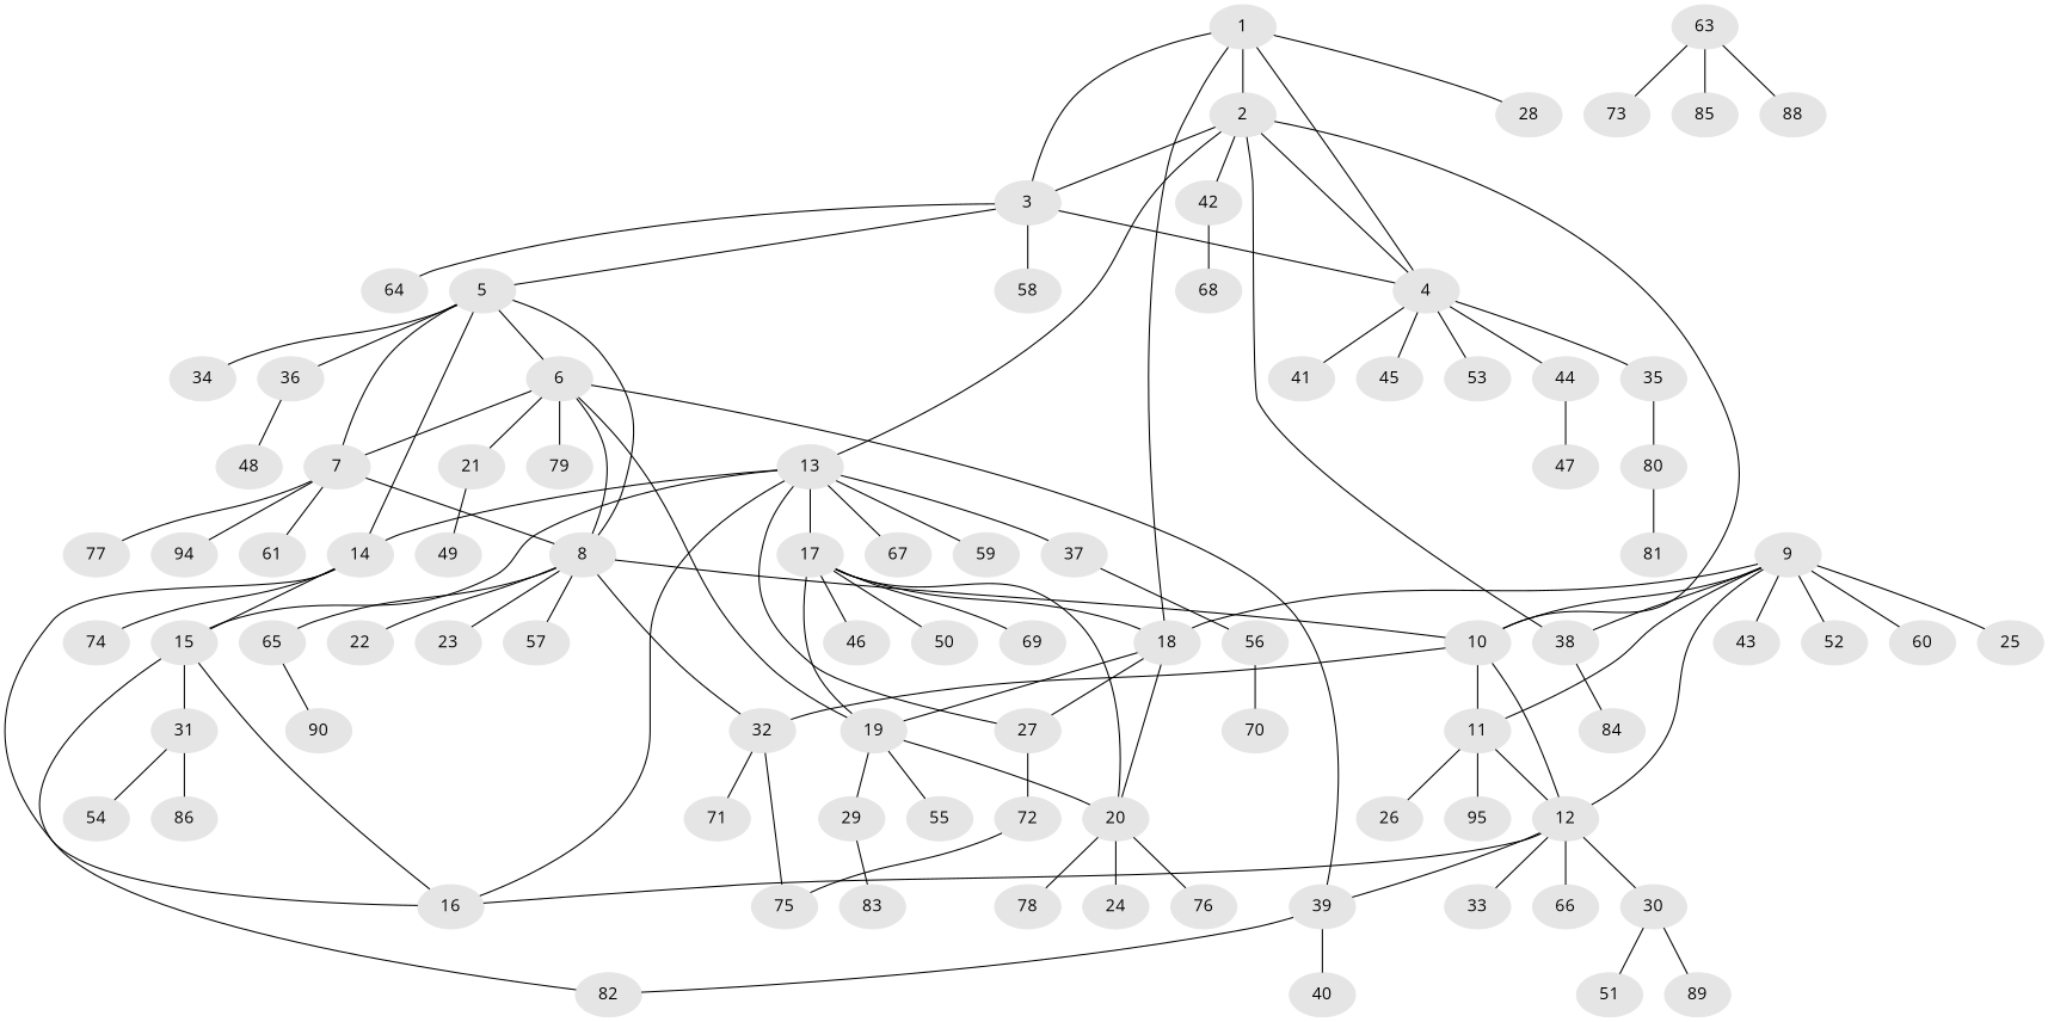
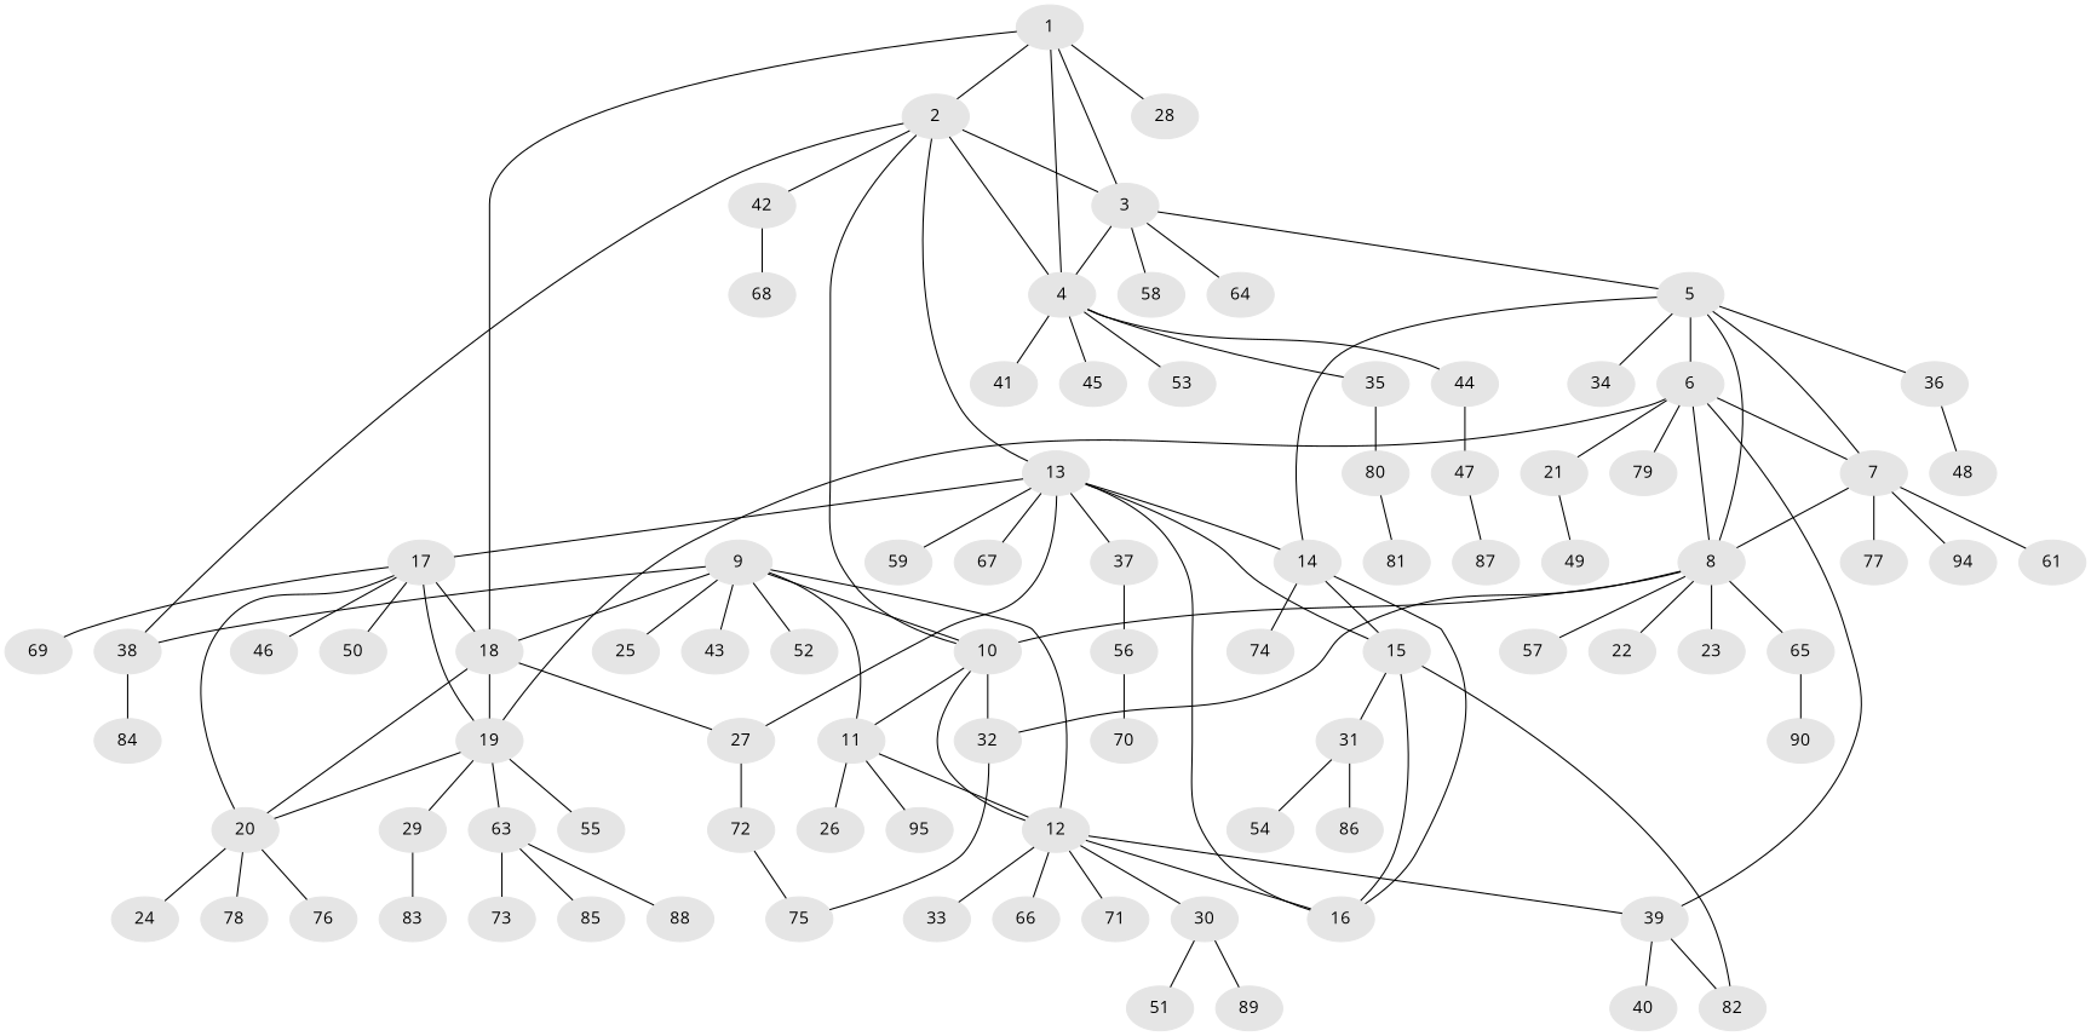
  graph {
    fontname="Open Sans"
    node [color=gray90 fontname="Open Sans" style=filled]
    edge [fontname="Open Sans"]
    1
    2
    3
    4
    18
    28
    10
    13
    38
    42
    5
    58
    64
    35
    41
    44
    45
    53
    19
    27
    20
    32
    11
    12
    14
    16
    15
    17
    37
    59
    67
    84
    68
    6
    7
    8
    34
    36
    80
    47
    21
    39
    79
    61
    77
    n46 [label=94]
    22
    23
    57
    65
    74
    48
    29
    55
    63
    49
    82
    40
    75
    90
    9
    25
    43
    52
-   60
    26
    n67 [label=95]
    30
    33
    66
    71
    51
    89
    31
    46
    50
    69
    72
    56
    54
    86
    24
    76
    78
    83
    73
    85
    88
    81
    70
+   87
    1 -- 2
    1 -- 3
    1 -- 4
    1 -- 18
    1 -- 28
    2 -- 3
    2 -- 4
    2 -- 10
    2 -- 13
    2 -- 38
    2 -- 42
    3 -- 4
    3 -- 5
    3 -- 58
    3 -- 64
    4 -- 35
    4 -- 41
    4 -- 44
    4 -- 45
    4 -- 53
    18 -- 19
    18 -- 27
    18 -- 20
    10 -- 32
    10 -- 11
    10 -- 12
    13 -- 27
    13 -- 14
    13 -- 16
    13 -- 15
    13 -- 17
    13 -- 37
    13 -- 59
    13 -- 67
    38 -- 84
    42 -- 68
    5 -- 14
    5 -- 6
    5 -- 7
    5 -- 8
    5 -- 34
    5 -- 36
    35 -- 80
    44 -- 47
    19 -- 20
    19 -- 29
    19 -- 55
+   19 -- 63
    27 -- 72
    20 -- 24
    20 -- 76
    20 -- 78
    32 -- 75
    11 -- 12
    11 -- 26
    11 -- n67
    12 -- 16
    12 -- 39
    12 -- 30
    12 -- 33
    12 -- 66
-   32 -- 71
+   12 -- 71
    14 -- 16
    14 -- 15
    14 -- 74
    15 -- 16
    15 -- 82
    15 -- 31
    17 -- 18
    17 -- 19
    17 -- 20
    17 -- 46
    17 -- 50
    17 -- 69
    37 -- 56
    6 -- 19
    6 -- 7
    6 -- 8
    6 -- 21
    6 -- 39
    6 -- 79
    7 -- 8
    7 -- 61
    7 -- 77
    7 -- n46
    8 -- 10
    8 -- 32
    8 -- 22
    8 -- 23
    8 -- 57
    8 -- 65
    36 -- 48
    80 -- 81
+   47 -- 87
    21 -- 49
    39 -- 82
    39 -- 40
    65 -- 90
    29 -- 83
    63 -- 73
    63 -- 85
    63 -- 88
    9 -- 18
    9 -- 10
    9 -- 38
    9 -- 11
    9 -- 12
    9 -- 25
    9 -- 43
    9 -- 52
-   9 -- 60
    30 -- 51
    30 -- 89
    31 -- 54
    31 -- 86
    72 -- 75
    56 -- 70
  }
